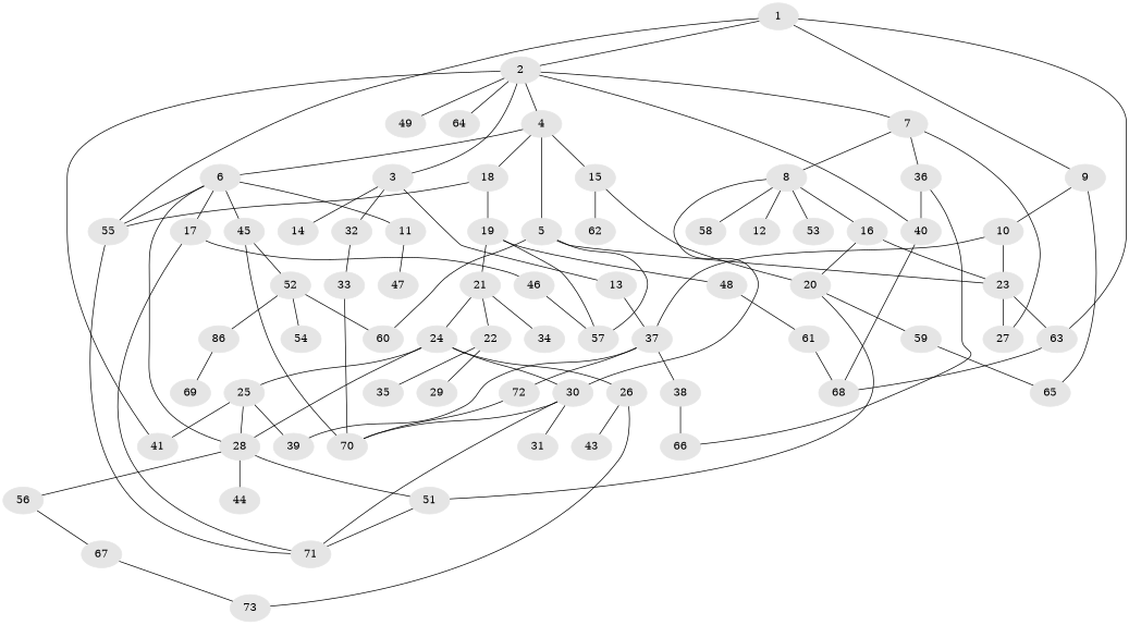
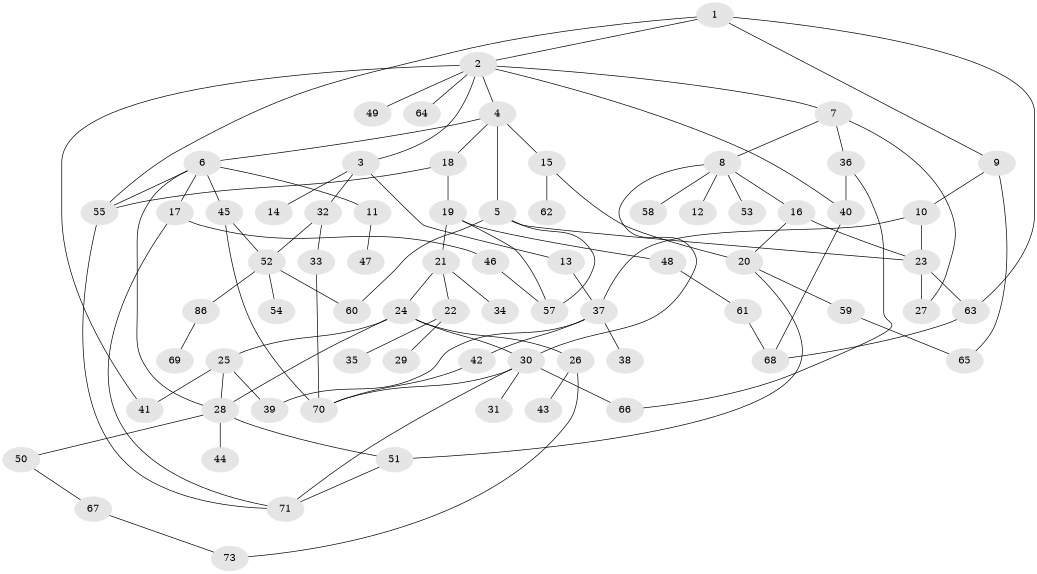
  graph {
    node [color=gray90 style=filled]
    1
    2
    9
    55
    63
    3
    4
    7
    40
    41
    49
    64
    10
    65
    71
    68
    13
    14
    32
    5
    6
    15
    18
    8
    27
    36
    37
    33
    52
    23
    57
    60
    11
    17
    28
    45
    20
    62
    19
    47
    46
    51
    44
-   50 [label=56]
+   50
    70
    12
    16
    30
    53
    58
    66
    31
    39
    38
-   42 [label=72]
+   42
    59
    21
    48
    22
    24
    34
    61
    29
    35
    25
    26
    43
    n68 [label=73]
    67
    54
    n71 [label=86]
    69
    1 -- 2
    1 -- 9
    1 -- 55
    1 -- 63
    2 -- 3
    2 -- 4
    2 -- 7
    2 -- 40
    2 -- 41
    2 -- 49
    2 -- 64
    9 -- 10
    9 -- 65
    55 -- 71
    63 -- 68
    3 -- 13
    3 -- 14
    3 -- 32
    4 -- 5
    4 -- 6
    4 -- 15
    4 -- 18
    7 -- 8
    7 -- 27
    7 -- 36
    40 -- 68
    10 -- 37
    10 -- 23
    13 -- 37
    32 -- 33
+   32 -- 52
    5 -- 23
    5 -- 57
    5 -- 60
    6 -- 55
    6 -- 11
    6 -- 17
    6 -- 28
    6 -- 45
    15 -- 20
    15 -- 62
    18 -- 55
    18 -- 19
    8 -- 12
    8 -- 16
    8 -- 30
    8 -- 53
    8 -- 58
    36 -- 40
    36 -- 66
    37 -- 39
    37 -- 38
    37 -- 42
    33 -- 70
    52 -- 60
    52 -- 54
    52 -- n71
    23 -- 63
    23 -- 27
    11 -- 47
    17 -- 71
    17 -- 46
    28 -- 51
    28 -- 44
    28 -- 50
    45 -- 52
    45 -- 70
    20 -- 51
    20 -- 59
    19 -- 57
    19 -- 21
    19 -- 48
    46 -- 57
    51 -- 71
    50 -- 67
    16 -- 23
    16 -- 20
    30 -- 71
    30 -- 70
-   38 -- 66
+   30 -- 66
    30 -- 31
    42 -- 70
    59 -- 65
    21 -- 22
    21 -- 24
    21 -- 34
    48 -- 61
    22 -- 29
    22 -- 35
    24 -- 28
    24 -- 30
    24 -- 25
    24 -- 26
    61 -- 68
    25 -- 41
    25 -- 28
    25 -- 39
    26 -- 43
    26 -- n68
    67 -- n68
    n71 -- 69
  }
